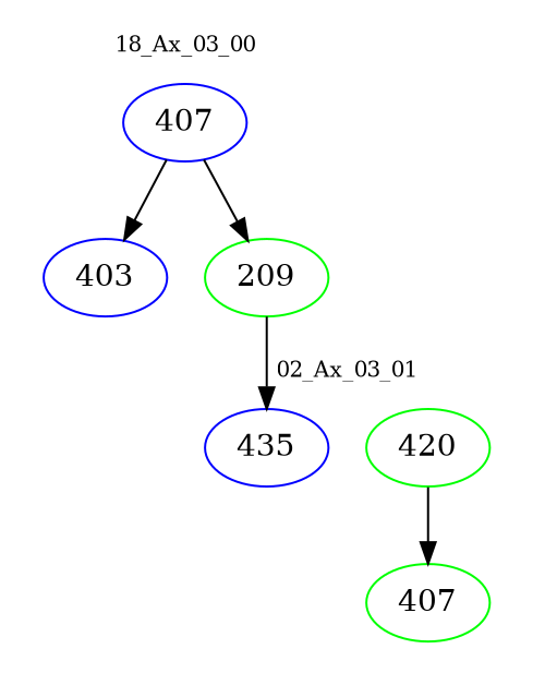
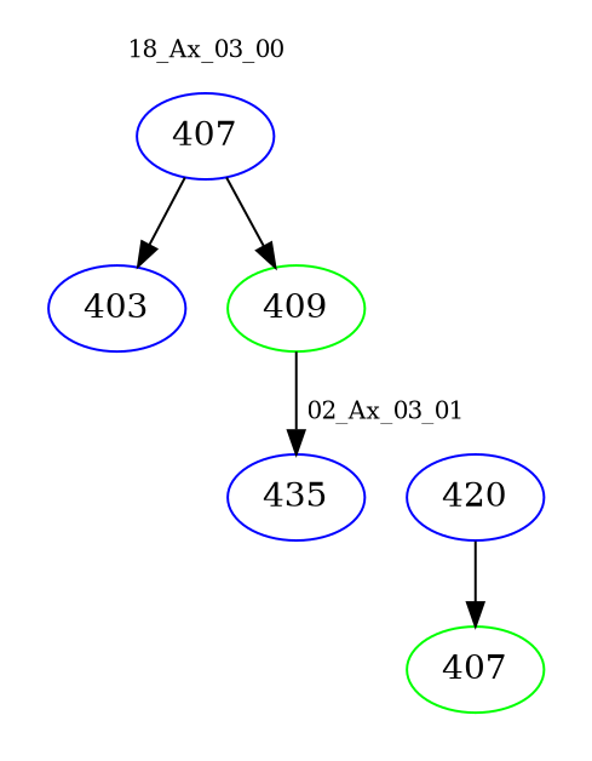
  digraph {
    node [color=blue]
    edge [color=black]
    n1 [label=407]
    n2 [label=403]
-   n3 [color=green label=209]
-   n4 [color=green label=420]
+   n3 [color=green label=409]
+   n4 [label=420]
    n5 [color=green label=407]
    n6 [label=435]
    subgraph cluster_1 {
      color=white
      fontsize=10
      label="18_Ax_03_00"
      n1
      n2
      n3
    }
    subgraph cluster_2 {
      color=white
      fontsize=10
      label="02_Ax_03_01"
      n4
      n5
      n6
    }
    n1 -> n2
    n1 -> n3
    n3 -> n6
    n4 -> n5
  }
